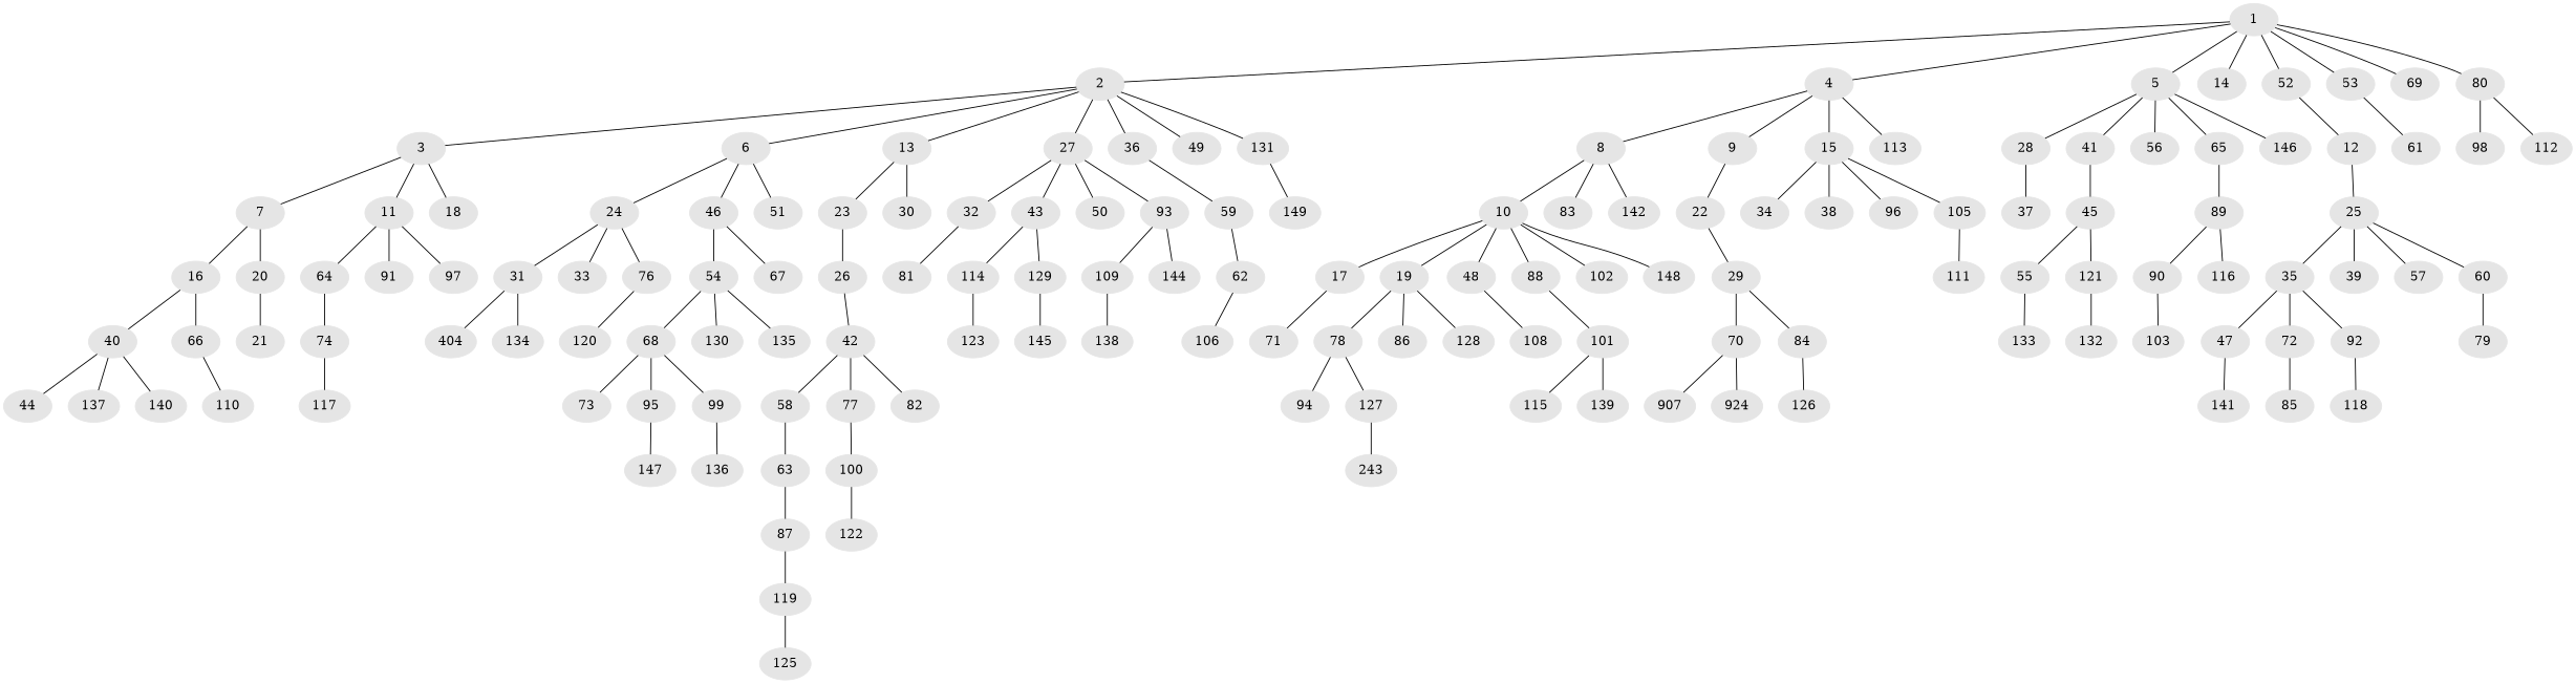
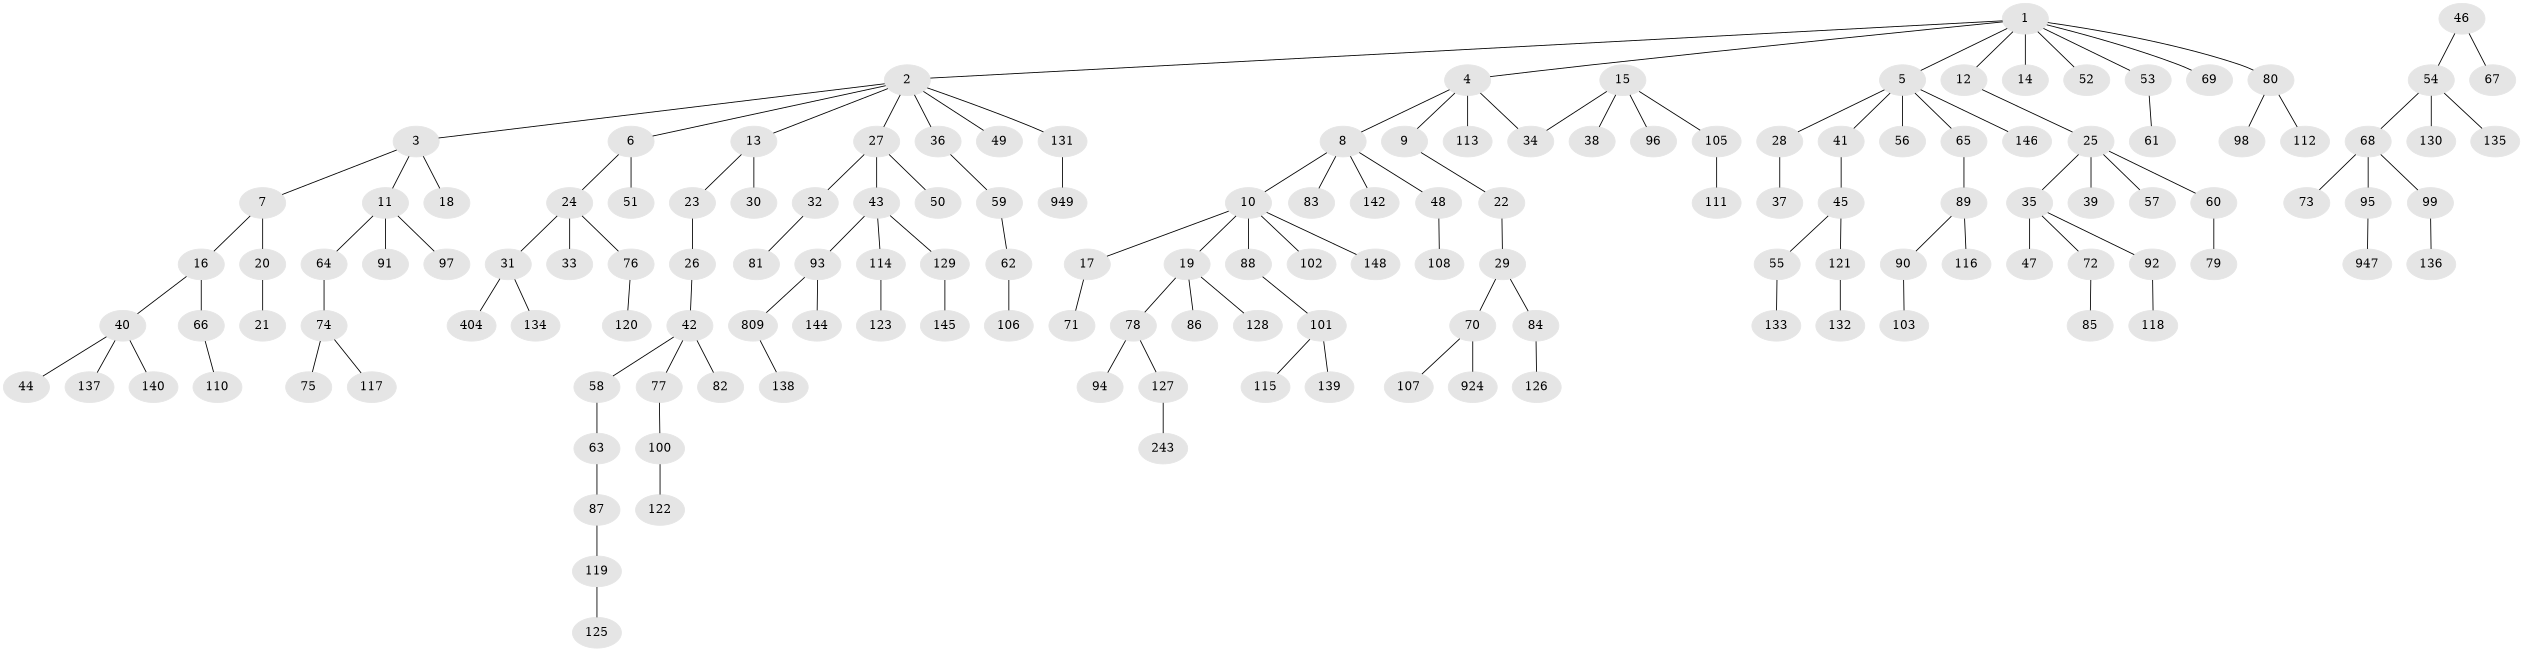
  graph {
    node [color=gray90 style=filled]
    1
    2
    4
    5
    12
    14
    52
    53
    69
    80
    3
    6
    13
    27
    36
    49
    131
    8
    9
    15
    113
    28
    41
    56
    65
    146
    25
    61
    98
    112
    7
    11
    18
    24
    46
    51
    23
    30
    32
    43
    50
    59
-   149
+   149 [label=949]
    16
    20
    64
    91
    97
    10
    83
    142
    22
    34
    38
    96
    105
    37
    45
    89
    31
    33
    76
    54
    67
    40
    66
    21
    17
    19
    48
    88
    102
    148
    29
    71
    78
    86
    128
    108
    101
    74
    35
    39
    57
    60
    26
    111
    44
    137
    140
    110
    94
    127
    70
    84
    42
    n97 [label=404]
    134
    120
    47
    72
    92
    79
    58
    77
    82
    81
    93
    114
    129
-   107 [label=907]
+   107
    n112 [label=924]
    126
-   141
    85
    118
    62
    55
    121
    63
    100
-   109
+   109 [label=809]
    144
    123
    145
    133
    132
    68
    130
    135
    73
    95
    99
    87
    106
    119
+   75
    117
    90
    116
-   147
+   147 [label=947]
    136
    122
    n144 [label=243]
    125
    115
    139
    103
    138
    1 -- 2
    1 -- 4
    1 -- 5
-   52 -- 12
+   1 -- 12
    1 -- 14
    1 -- 52
    1 -- 53
    1 -- 69
    1 -- 80
    2 -- 3
    2 -- 6
    2 -- 13
    2 -- 27
    2 -- 36
    2 -- 49
    2 -- 131
    4 -- 8
    4 -- 9
-   4 -- 15
+   4 -- 34
    4 -- 113
    5 -- 28
    5 -- 41
    5 -- 56
    5 -- 65
    5 -- 146
    12 -- 25
    53 -- 61
    80 -- 98
    80 -- 112
    3 -- 7
    3 -- 11
    3 -- 18
    6 -- 24
-   6 -- 46
    6 -- 51
    13 -- 23
    13 -- 30
    27 -- 32
    27 -- 43
    27 -- 50
    36 -- 59
    131 -- 149
    8 -- 10
    8 -- 83
    8 -- 142
    9 -- 22
    15 -- 34
    15 -- 38
    15 -- 96
    15 -- 105
    28 -- 37
    41 -- 45
    65 -- 89
    25 -- 35
    25 -- 39
    25 -- 57
    25 -- 60
    7 -- 16
    7 -- 20
    11 -- 64
    11 -- 91
    11 -- 97
    24 -- 31
    24 -- 33
    24 -- 76
    46 -- 54
    46 -- 67
    23 -- 26
    32 -- 81
-   27 -- 93
+   43 -- 93
    43 -- 114
    43 -- 129
    59 -- 62
    16 -- 40
    16 -- 66
    20 -- 21
    64 -- 74
    10 -- 17
    10 -- 19
-   10 -- 48
+   8 -- 48
    10 -- 88
    10 -- 102
    10 -- 148
    22 -- 29
    105 -- 111
    45 -- 55
    45 -- 121
    89 -- 90
    89 -- 116
    31 -- n97
    31 -- 134
    76 -- 120
    54 -- 68
    54 -- 130
    54 -- 135
    40 -- 44
    40 -- 137
    40 -- 140
    66 -- 110
    17 -- 71
    19 -- 78
    19 -- 86
    19 -- 128
    48 -- 108
    88 -- 101
    29 -- 70
    29 -- 84
    78 -- 94
    78 -- 127
    101 -- 115
    101 -- 139
+   74 -- 75
    74 -- 117
    35 -- 47
    35 -- 72
    35 -- 92
    60 -- 79
    26 -- 42
    127 -- n144
    70 -- 107
    70 -- n112
    84 -- 126
    42 -- 58
    42 -- 77
    42 -- 82
-   47 -- 141
    72 -- 85
    92 -- 118
    58 -- 63
    77 -- 100
    93 -- 109
    93 -- 144
    114 -- 123
    129 -- 145
    62 -- 106
    55 -- 133
    121 -- 132
    63 -- 87
    100 -- 122
    109 -- 138
    68 -- 73
    68 -- 95
    68 -- 99
    95 -- 147
    99 -- 136
    87 -- 119
    119 -- 125
    90 -- 103
  }
